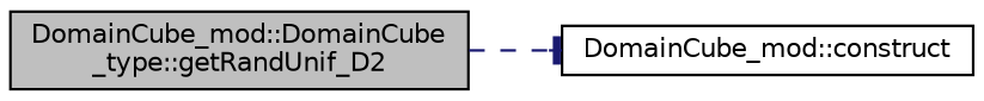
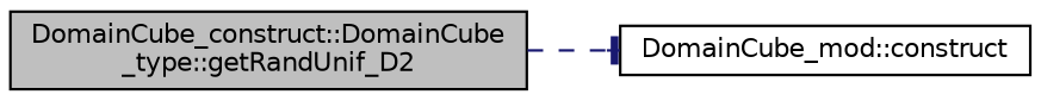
  digraph {
    rankdir=LR
    node [color=black fontname=Helvetica fontsize=10 shape=record style=filled]
-   n1 [fillcolor=grey75 fontcolor=black height=0.2 label="DomainCube_mod::DomainCube\l_type::getRandUnif_D2" width=0.4]
+   n1 [fillcolor=grey75 fontcolor=black height=0.2 label="DomainCube_construct::DomainCube\l_type::getRandUnif_D2" width=0.4]
    n2 [fillcolor=white height=0.2 label="DomainCube_mod::construct" width=0.4]
    n1 -> n2 [color=midnightblue fontname=Helvetica fontsize=10 labelfontname=Helvetica labelfontsize=10 style=dashed arrowhead=tee]
  }
